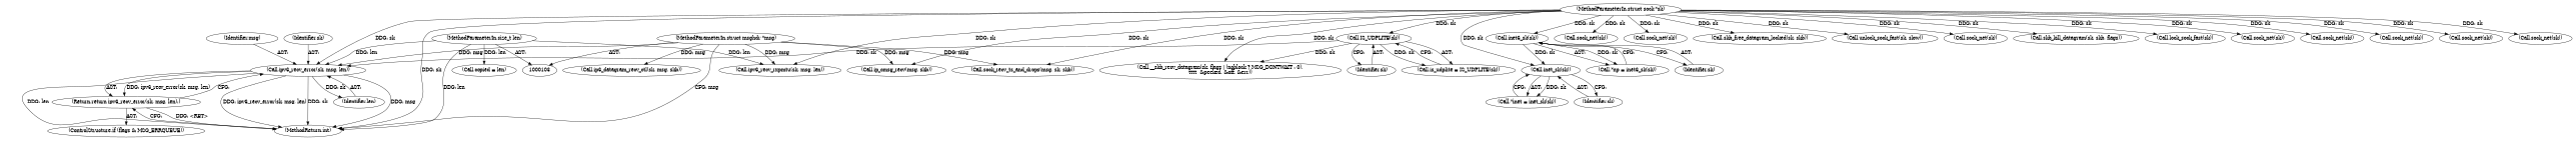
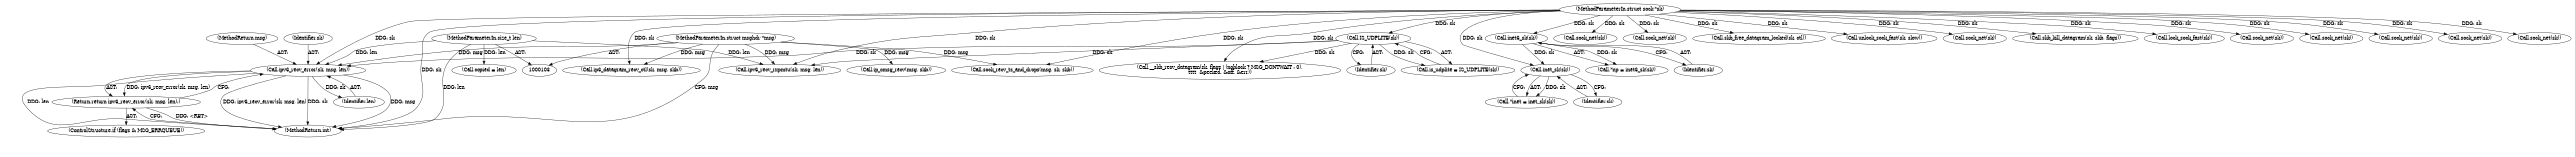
  digraph {
    n1 [label="(Call,ipv6_recv_error(sk, msg, len))"]
    n2 [label="(Return,return ipv6_recv_error(sk, msg, len);)"]
    n3 [label="(MethodReturn,int)"]
    n4 [label="(Identifier,len)"]
    n5 [label="(ControlStructure,if (flags & MSG_ERRQUEUE))"]
    n6 [label="(Call,IS_UDPLITE(sk))"]
    n7 [label="(Identifier,sk)"]
    n8 [label="(Call,__skb_recv_datagram(sk, flags | (noblock ? MSG_DONTWAIT : 0),\n\t\t\t\t  &peeked, &off, &err))"]
    n9 [label="(Call,ipv6_recv_rxpmtu(sk, msg, len))"]
    n10 [label="(Call,is_udplite = IS_UDPLITE(sk))"]
    n11 [label="(Call,inet_sk(sk))"]
    n12 [label="(Identifier,sk)"]
    n13 [label="(Call,*inet = inet_sk(sk))"]
    n14 [label="(Call,inet6_sk(sk))"]
    n15 [label="(Call,*np = inet6_sk(sk))"]
    n16 [label="(Identifier,sk)"]
    n17 [label="(MethodParameterIn,struct sock *sk)"]
    n18 [label="(Call,sock_net(sk))"]
    n19 [label="(Call,sock_recv_ts_and_drops(msg, sk, skb))"]
    n20 [label="(Call,ip6_datagram_recv_ctl(sk, msg, skb))"]
    n21 [label="(Call,sock_net(sk))"]
-   n22 [label="(Call,skb_free_datagram_locked(sk, skb))"]
+   n22 [label="(Call,skb_free_datagram_locked(sk, ctl))"]
    n23 [label="(Call,unlock_sock_fast(sk, slow))"]
    n24 [label="(Call,sock_net(sk))"]
    n25 [label="(Call,skb_kill_datagram(sk, skb, flags))"]
    n26 [label="(Call,lock_sock_fast(sk))"]
    n27 [label="(Call,sock_net(sk))"]
    n28 [label="(Call,sock_net(sk))"]
    n29 [label="(Call,sock_net(sk))"]
    n30 [label="(Call,sock_net(sk))"]
    n31 [label="(Call,sock_net(sk))"]
    n32 [label="(MethodParameterIn,struct msghdr *msg)"]
    1000103
    n34 [label="(Call,ip_cmsg_recv(msg, skb))"]
    n35 [label="(MethodParameterIn,size_t len)"]
    n36 [label="(Call,copied = len)"]
-   n37 [label="(Identifier,msg)"]
+   n37 [label="(MethodReturn,msg)"]
    n38 [label="(Identifier,sk)"]
    n1 -> n2 [label="AST: "]
    n1 -> n2 [label="DDG: ipv6_recv_error(sk, msg, len)"]
    n1 -> n3 [label="DDG: sk"]
    n1 -> n3 [label="DDG: ipv6_recv_error(sk, msg, len)"]
    n1 -> n3 [label="DDG: msg"]
    n1 -> n3 [label="DDG: len"]
    n1 -> n4 [label="DDG: sk"]
    n2 -> n1 [label="CFG: "]
    n2 -> n3 [label="DDG: <RET>"]
    n2 -> n5 [label="AST: "]
    n3 -> n2 [label="CFG: "]
    n4 -> n1 [label="AST: "]
    n6 -> n1 [label="DDG: sk"]
    n6 -> n7 [label="CFG: "]
    n6 -> n8 [label="DDG: sk"]
+   n6 -> n9 [label="DDG: sk"]
    n6 -> n10 [label="AST: "]
    n6 -> n10 [label="DDG: sk"]
    n7 -> n6 [label="AST: "]
    n10 -> n6 [label="CFG: "]
    n11 -> n12 [label="CFG: "]
    n11 -> n13 [label="AST: "]
    n11 -> n13 [label="DDG: sk"]
    n12 -> n11 [label="AST: "]
    n13 -> n11 [label="CFG: "]
    n14 -> n11 [label="DDG: sk"]
    n14 -> n15 [label="AST: "]
    n14 -> n15 [label="DDG: sk"]
    n14 -> n16 [label="CFG: "]
-   n15 -> n14 [label="CFG: "]
    n16 -> n14 [label="AST: "]
    n17 -> n1 [label="DDG: sk"]
    n17 -> n3 [label="DDG: sk"]
    n17 -> n6 [label="DDG: sk"]
    n17 -> n8 [label="DDG: sk"]
    n17 -> n9 [label="DDG: sk"]
    n17 -> n11 [label="DDG: sk"]
    n17 -> n14 [label="DDG: sk"]
    n17 -> n18 [label="DDG: sk"]
    n17 -> n19 [label="DDG: sk"]
-   n17 -> n34 [label="DDG: sk"]
+   n17 -> n20 [label="DDG: sk"]
    n17 -> n21 [label="DDG: sk"]
    n17 -> n22 [label="DDG: sk"]
    n17 -> n23 [label="DDG: sk"]
    n17 -> n24 [label="DDG: sk"]
    n17 -> n25 [label="DDG: sk"]
    n17 -> n26 [label="DDG: sk"]
    n17 -> n27 [label="DDG: sk"]
    n17 -> n28 [label="DDG: sk"]
    n17 -> n29 [label="DDG: sk"]
    n17 -> n30 [label="DDG: sk"]
    n17 -> n31 [label="DDG: sk"]
    n32 -> n1 [label="DDG: msg"]
    n32 -> n3 [label="CFG: msg"]
    n32 -> n9 [label="DDG: msg"]
    n32 -> n19 [label="DDG: msg"]
    n32 -> n20 [label="DDG: msg"]
    n32 -> 1000103 [label="AST: "]
    n32 -> n34 [label="DDG: msg"]
    n35 -> n1 [label="DDG: len"]
    n35 -> n3 [label="DDG: len"]
    n35 -> n9 [label="DDG: len"]
    n35 -> 1000103 [label="AST: "]
    n35 -> n36 [label="DDG: len"]
    n37 -> n1 [label="AST: "]
    n38 -> n1 [label="AST: "]
  }
